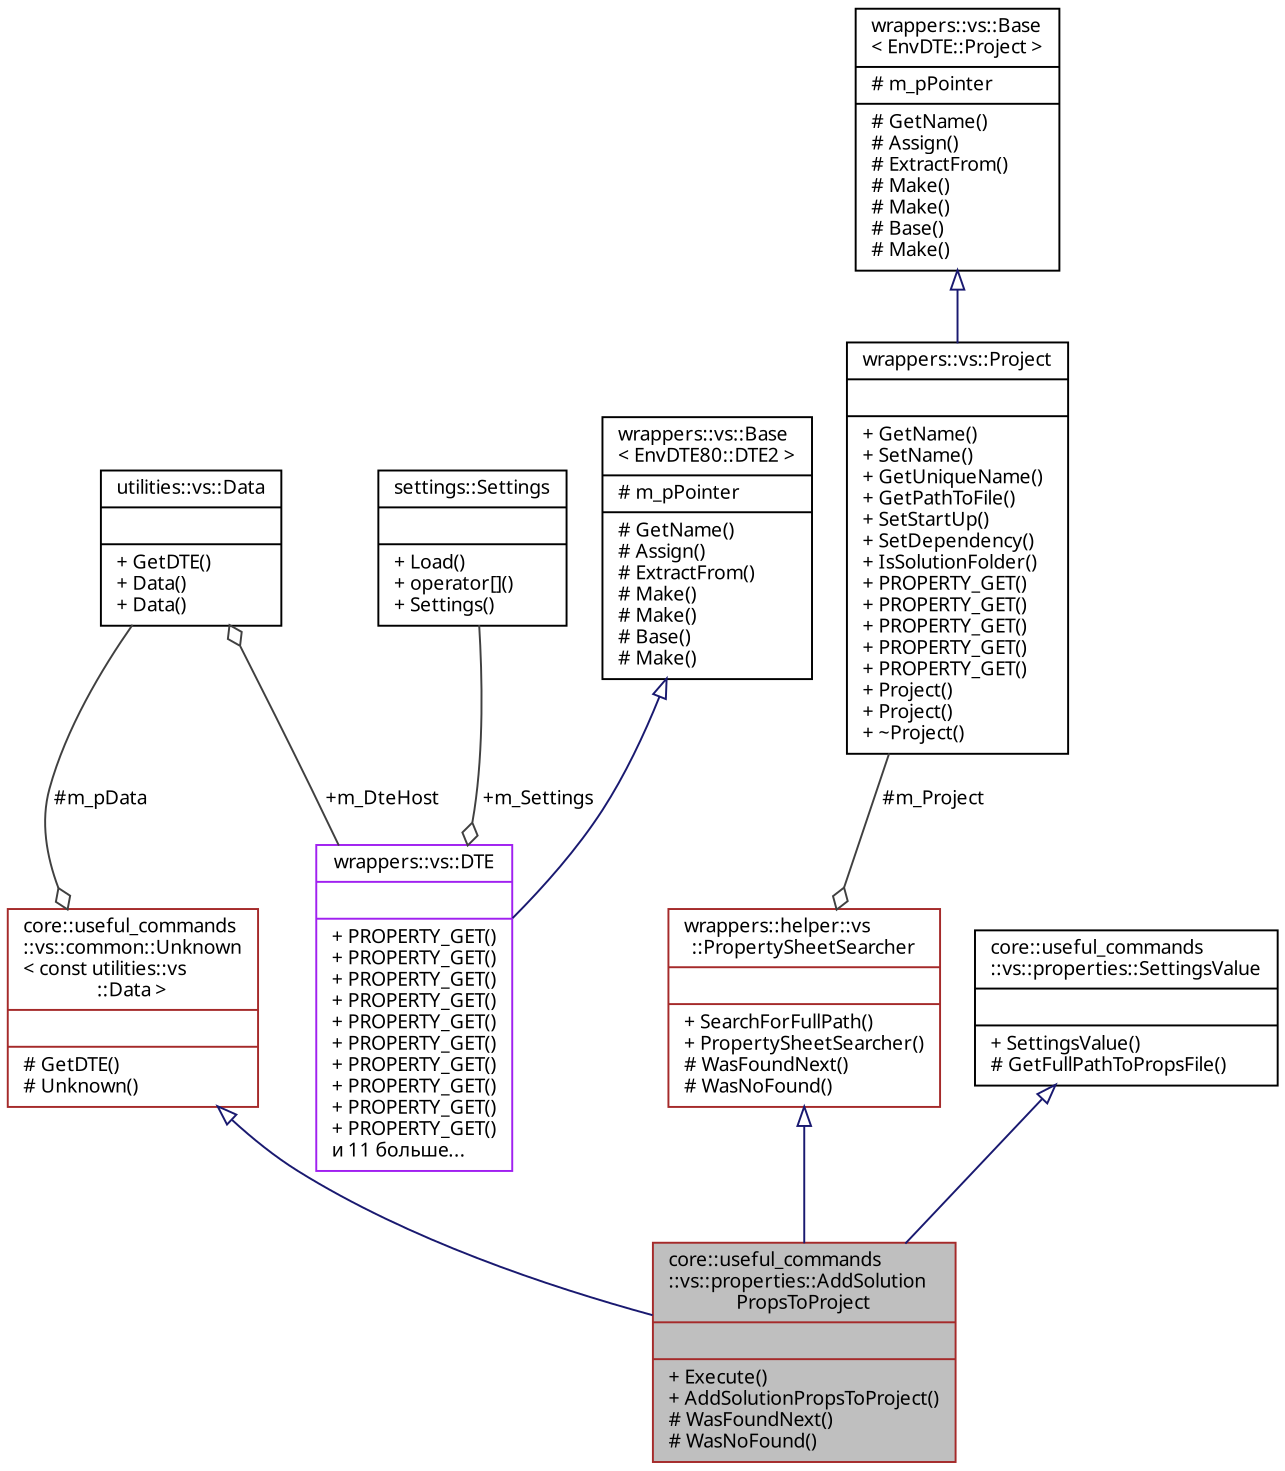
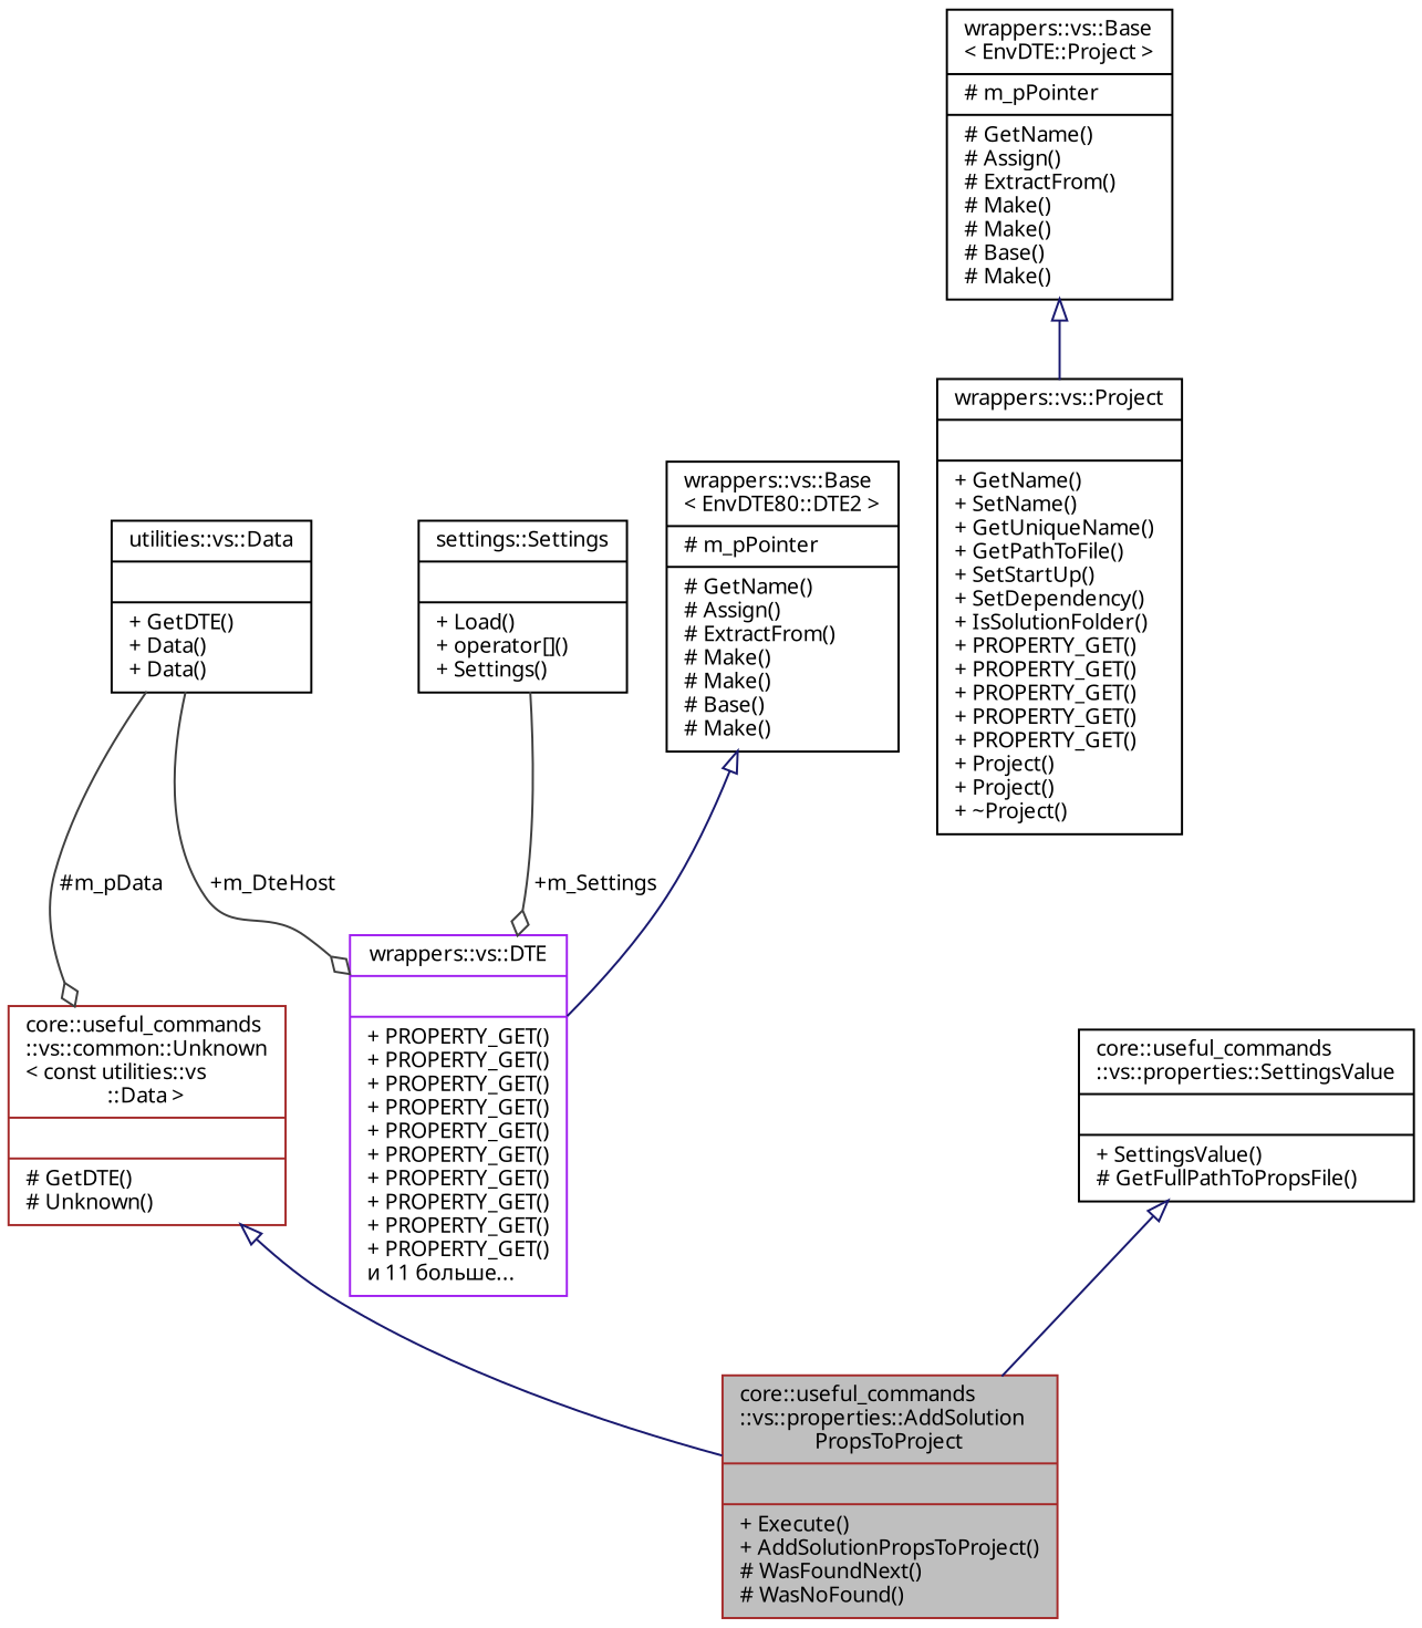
  digraph {
    node [color=black fillcolor=white fontname=Verdana fontsize=10 shape=record style=filled]
    edge [arrowtail=onormal color=midnightblue dir=back fontname=Verdana fontsize=10 labelfontname=Verdana labelfontsize=10 style=solid]
    n1 [color=brown fillcolor=grey75 fontcolor=black height=0.2 label="{core::useful_commands\l::vs::properties::AddSolution\lPropsToProject\n||+ Execute()\l+ AddSolutionPropsToProject()\l# WasFoundNext()\l# WasNoFound()\l}" width=0.4]
    n2 [color=brown height=0.2 label="{core::useful_commands\l::vs::common::Unknown\l\< const utilities::vs\l::Data \>\n||# GetDTE()\l# Unknown()\l}" width=0.4]
    n3 [height=0.2 label="{utilities::vs::Data\n||+ GetDTE()\l+ Data()\l+ Data()\l}" width=0.4]
    n4 [height=0.2 label="{settings::Settings\n||+ Load()\l+ operator[]()\l+ Settings()\l}" width=0.4]
    n5 [color=purple height=0.2 label="{wrappers::vs::DTE\n||+ PROPERTY_GET()\l+ PROPERTY_GET()\l+ PROPERTY_GET()\l+ PROPERTY_GET()\l+ PROPERTY_GET()\l+ PROPERTY_GET()\l+ PROPERTY_GET()\l+ PROPERTY_GET()\l+ PROPERTY_GET()\l+ PROPERTY_GET()\lи 11 больше...\l}" width=0.4]
    n6 [height=0.2 label="{wrappers::vs::Base\l\< EnvDTE80::DTE2 \>\n|# m_pPointer\l|# GetName()\l# Assign()\l# ExtractFrom()\l# Make()\l# Make()\l# Base()\l# Make()\l}" width=0.4]
-   n7 [color=brown height=0.2 label="{wrappers::helper::vs\l::PropertySheetSearcher\n||+ SearchForFullPath()\l+ PropertySheetSearcher()\l# WasFoundNext()\l# WasNoFound()\l}" width=0.4]
    n8 [height=0.2 label="{wrappers::vs::Project\n||+ GetName()\l+ SetName()\l+ GetUniqueName()\l+ GetPathToFile()\l+ SetStartUp()\l+ SetDependency()\l+ IsSolutionFolder()\l+ PROPERTY_GET()\l+ PROPERTY_GET()\l+ PROPERTY_GET()\l+ PROPERTY_GET()\l+ PROPERTY_GET()\l+ Project()\l+ Project()\l+ ~Project()\l}" width=0.4]
    n9 [height=0.2 label="{wrappers::vs::Base\l\< EnvDTE::Project \>\n|# m_pPointer\l|# GetName()\l# Assign()\l# ExtractFrom()\l# Make()\l# Make()\l# Base()\l# Make()\l}" width=0.4]
    n10 [height=0.2 label="{core::useful_commands\l::vs::properties::SettingsValue\n||+ SettingsValue()\l# GetFullPathToPropsFile()\l}" width=0.4]
    n2 -> n1
    n3 -> n2 [arrowhead=odiamond color=grey25 label=" #m_pData" arrowtail="" dir=""]
    n4 -> n5 [arrowhead=odiamond color=grey25 label=" +m_Settings" arrowtail="" dir=""]
-   n5 -> n3 [arrowhead=odiamond color=grey25 label=" +m_DteHost" arrowtail="" dir=""]
+   n3 -> n5 [arrowhead=odiamond color=grey25 label=" +m_DteHost" arrowtail="" dir=""]
    n6 -> n5
-   n7 -> n1
-   n8 -> n7 [arrowhead=odiamond color=grey25 label=" #m_Project" arrowtail="" dir=""]
    n9 -> n8
    n10 -> n1
  }
